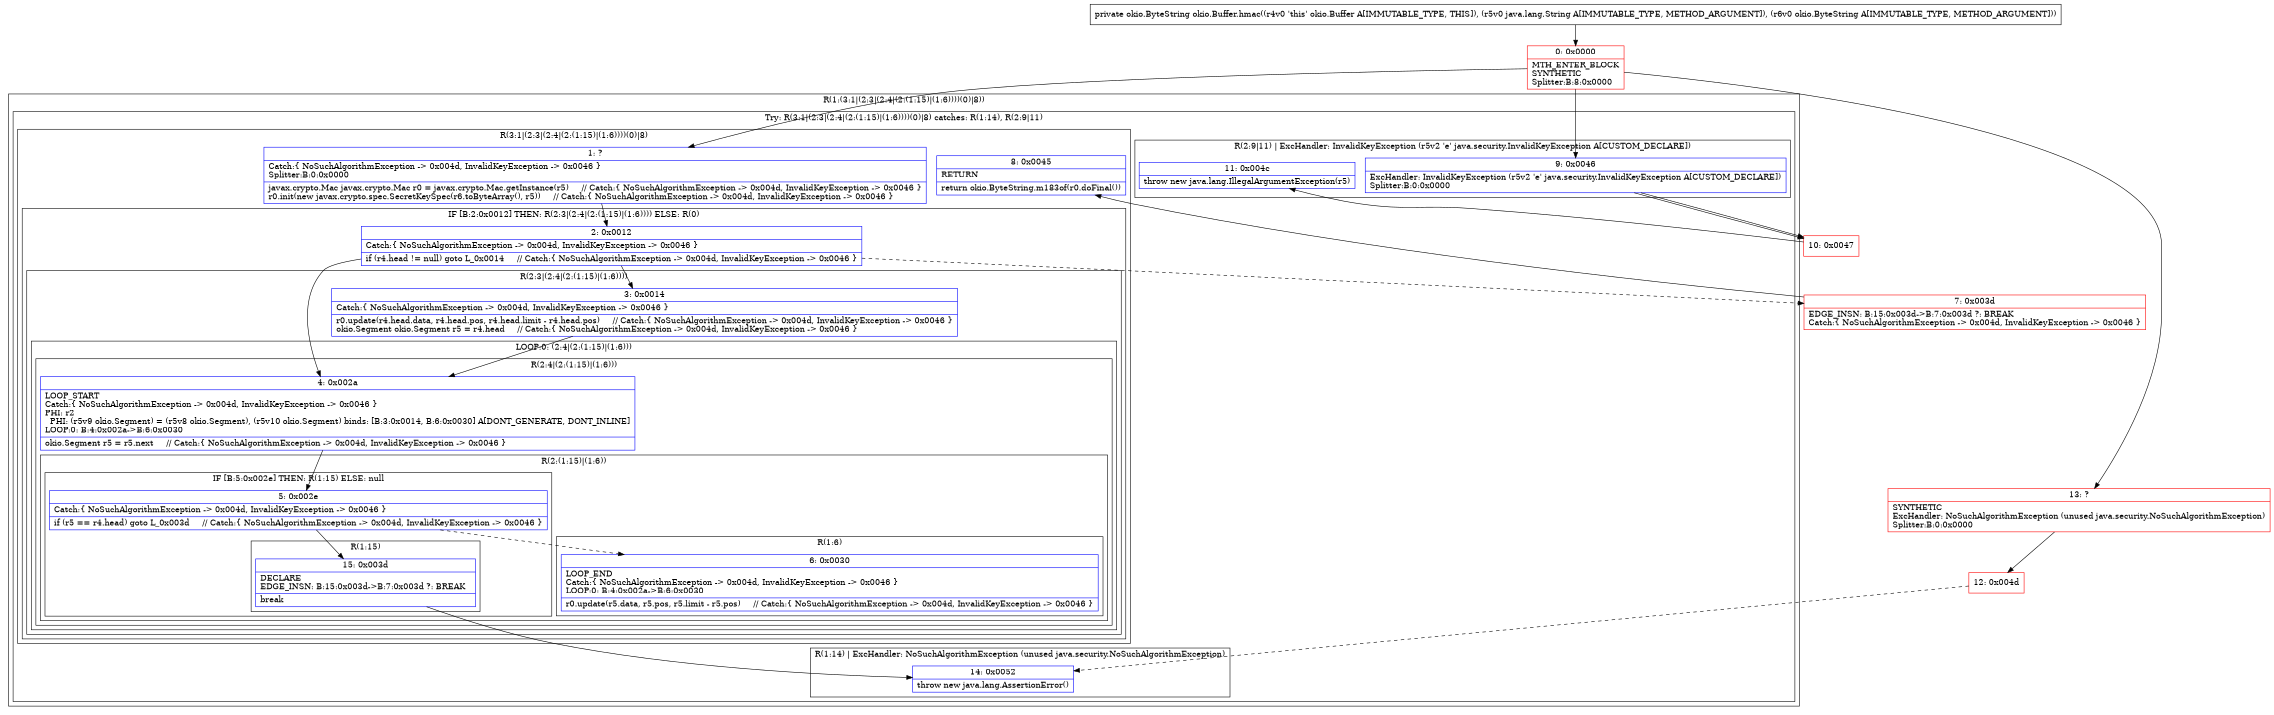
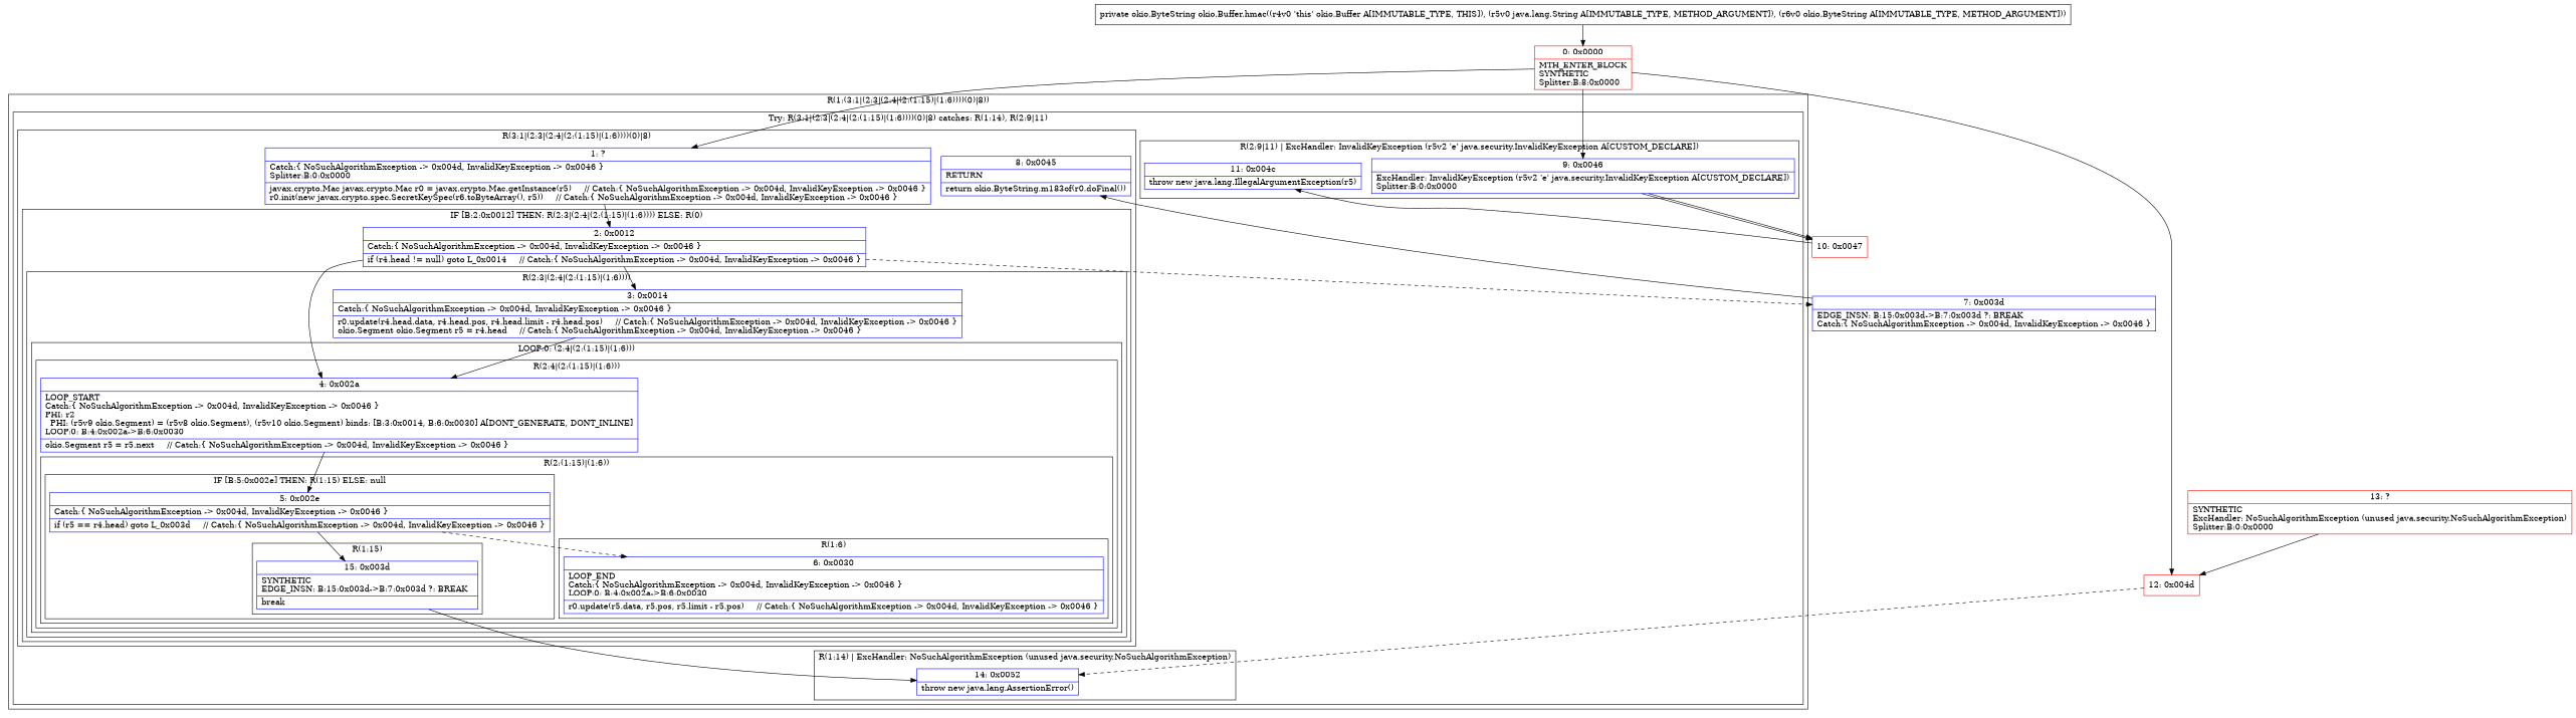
  digraph {
    node [color=blue shape=record]
-   n1 [label="{15\:\ 0x003d|DECLARE\lEDGE_INSN: B:15:0x003d\-\>B:7:0x003d ?: BREAK  \l|break\l}"]
+   n1 [label="{15\:\ 0x003d|SYNTHETIC\lEDGE_INSN: B:15:0x003d\-\>B:7:0x003d ?: BREAK  \l|break\l}"]
    n2 [label="{5\:\ 0x002e|Catch:\{ NoSuchAlgorithmException \-\> 0x004d, InvalidKeyException \-\> 0x0046 \}\l|if (r5 == r4.head) goto L_0x003d     \/\/ Catch:\{ NoSuchAlgorithmException \-\> 0x004d, InvalidKeyException \-\> 0x0046 \}\l}"]
    n3 [label="{6\:\ 0x0030|LOOP_END\lCatch:\{ NoSuchAlgorithmException \-\> 0x004d, InvalidKeyException \-\> 0x0046 \}\lLOOP:0: B:4:0x002a\-\>B:6:0x0030\l|r0.update(r5.data, r5.pos, r5.limit \- r5.pos)     \/\/ Catch:\{ NoSuchAlgorithmException \-\> 0x004d, InvalidKeyException \-\> 0x0046 \}\l}"]
    n4 [label="{4\:\ 0x002a|LOOP_START\lCatch:\{ NoSuchAlgorithmException \-\> 0x004d, InvalidKeyException \-\> 0x0046 \}\lPHI: r2 \l  PHI: (r5v9 okio.Segment) = (r5v8 okio.Segment), (r5v10 okio.Segment) binds: [B:3:0x0014, B:6:0x0030] A[DONT_GENERATE, DONT_INLINE]\lLOOP:0: B:4:0x002a\-\>B:6:0x0030\l|okio.Segment r5 = r5.next     \/\/ Catch:\{ NoSuchAlgorithmException \-\> 0x004d, InvalidKeyException \-\> 0x0046 \}\l}"]
    n5 [label="{3\:\ 0x0014|Catch:\{ NoSuchAlgorithmException \-\> 0x004d, InvalidKeyException \-\> 0x0046 \}\l|r0.update(r4.head.data, r4.head.pos, r4.head.limit \- r4.head.pos)     \/\/ Catch:\{ NoSuchAlgorithmException \-\> 0x004d, InvalidKeyException \-\> 0x0046 \}\lokio.Segment okio.Segment r5 = r4.head     \/\/ Catch:\{ NoSuchAlgorithmException \-\> 0x004d, InvalidKeyException \-\> 0x0046 \}\l}"]
    n6 [label="{2\:\ 0x0012|Catch:\{ NoSuchAlgorithmException \-\> 0x004d, InvalidKeyException \-\> 0x0046 \}\l|if (r4.head != null) goto L_0x0014     \/\/ Catch:\{ NoSuchAlgorithmException \-\> 0x004d, InvalidKeyException \-\> 0x0046 \}\l}"]
    n7 [label="{1\:\ ?|Catch:\{ NoSuchAlgorithmException \-\> 0x004d, InvalidKeyException \-\> 0x0046 \}\lSplitter:B:0:0x0000\l|javax.crypto.Mac javax.crypto.Mac r0 = javax.crypto.Mac.getInstance(r5)     \/\/ Catch:\{ NoSuchAlgorithmException \-\> 0x004d, InvalidKeyException \-\> 0x0046 \}\lr0.init(new javax.crypto.spec.SecretKeySpec(r6.toByteArray(), r5))     \/\/ Catch:\{ NoSuchAlgorithmException \-\> 0x004d, InvalidKeyException \-\> 0x0046 \}\l}"]
    n8 [label="{8\:\ 0x0045|RETURN\l|return okio.ByteString.m183of(r0.doFinal())\l}"]
    n9 [label="{14\:\ 0x0052|throw new java.lang.AssertionError()\l}"]
    n10 [label="{9\:\ 0x0046|ExcHandler: InvalidKeyException (r5v2 'e' java.security.InvalidKeyException A[CUSTOM_DECLARE])\lSplitter:B:0:0x0000\l}"]
    n11 [label="{11\:\ 0x004c|throw new java.lang.IllegalArgumentException(r5)\l}"]
-   n12 [color=red label="{7\:\ 0x003d|EDGE_INSN: B:15:0x003d\-\>B:7:0x003d ?: BREAK  \lCatch:\{ NoSuchAlgorithmException \-\> 0x004d, InvalidKeyException \-\> 0x0046 \}\l}"]
+   n12 [label="{7\:\ 0x003d|EDGE_INSN: B:15:0x003d\-\>B:7:0x003d ?: BREAK  \lCatch:\{ NoSuchAlgorithmException \-\> 0x004d, InvalidKeyException \-\> 0x0046 \}\l}"]
    n13 [color=red label="{10\:\ 0x0047}"]
    n14 [color=red label="{0\:\ 0x0000|MTH_ENTER_BLOCK\lSYNTHETIC\lSplitter:B:8:0x0000\l}"]
    n15 [color=red label="{13\:\ ?|SYNTHETIC\lExcHandler: NoSuchAlgorithmException (unused java.security.NoSuchAlgorithmException)\lSplitter:B:0:0x0000\l}"]
    n16 [color=red label="{12\:\ 0x004d}"]
    n17 [label="{private okio.ByteString okio.Buffer.hmac((r4v0 'this' okio.Buffer A[IMMUTABLE_TYPE, THIS]), (r5v0 java.lang.String A[IMMUTABLE_TYPE, METHOD_ARGUMENT]), (r6v0 okio.ByteString A[IMMUTABLE_TYPE, METHOD_ARGUMENT])) }" color=""]
    subgraph cluster_1 {
      label="R(1:(3:1|(2:3|(2:4|(2:(1:15)|(1:6))))(0)|8))"
      subgraph cluster_2 {
        label="Try: R(3:1|(2:3|(2:4|(2:(1:15)|(1:6))))(0)|8) catches: R(1:14), R(2:9|11)"
        subgraph cluster_3 {
          label="R(3:1|(2:3|(2:4|(2:(1:15)|(1:6))))(0)|8)"
          n7
          n8
          subgraph cluster_4 {
            label="IF [B:2:0x0012] THEN: R(2:3|(2:4|(2:(1:15)|(1:6)))) ELSE: R(0)"
            n6
            subgraph cluster_5 {
              label="R(2:3|(2:4|(2:(1:15)|(1:6))))"
              n5
              subgraph cluster_6 {
                label="LOOP:0: (2:4|(2:(1:15)|(1:6)))"
                subgraph cluster_7 {
                  label="R(2:4|(2:(1:15)|(1:6)))"
                  n4
                  subgraph cluster_8 {
                    label="R(2:(1:15)|(1:6))"
                    subgraph cluster_9 {
                      label="IF [B:5:0x002e] THEN: R(1:15) ELSE: null"
                      n2
                      subgraph cluster_10 {
                        label="R(1:15)"
                        n1
                      }
                    }
                    subgraph cluster_11 {
                      label="R(1:6)"
                      n3
                    }
                  }
                }
              }
            }
            subgraph cluster_12 {
              label="R(0)"
            }
          }
        }
        subgraph cluster_13 {
          label="R(1:14) | ExcHandler: NoSuchAlgorithmException (unused java.security.NoSuchAlgorithmException)\l"
          n9
        }
        subgraph cluster_14 {
          label="R(2:9|11) | ExcHandler: InvalidKeyException (r5v2 'e' java.security.InvalidKeyException A[CUSTOM_DECLARE])\l"
          n10
          n11
        }
      }
    }
    subgraph cluster_15 {
      label="R(1:14) | ExcHandler: NoSuchAlgorithmException (unused java.security.NoSuchAlgorithmException)\l"
    }
    subgraph cluster_16 {
      label="R(2:9|11) | ExcHandler: InvalidKeyException (r5v2 'e' java.security.InvalidKeyException A[CUSTOM_DECLARE])\l"
    }
    n1 -> n9
    n2 -> n1
    n2 -> n3 [style=dashed]
    n4 -> n2
    n5 -> n4
    n6 -> n4
    n6 -> n5
    n6 -> n12 [style=dashed]
    n7 -> n6
    n10 -> n13
    n10 -> n13
    n12 -> n8
    n13 -> n11
    n14 -> n7
    n14 -> n10
-   n14 -> n15
+   n14 -> n16
    n15 -> n16
    n16 -> n9 [style=dashed]
    n17 -> n14
  }
